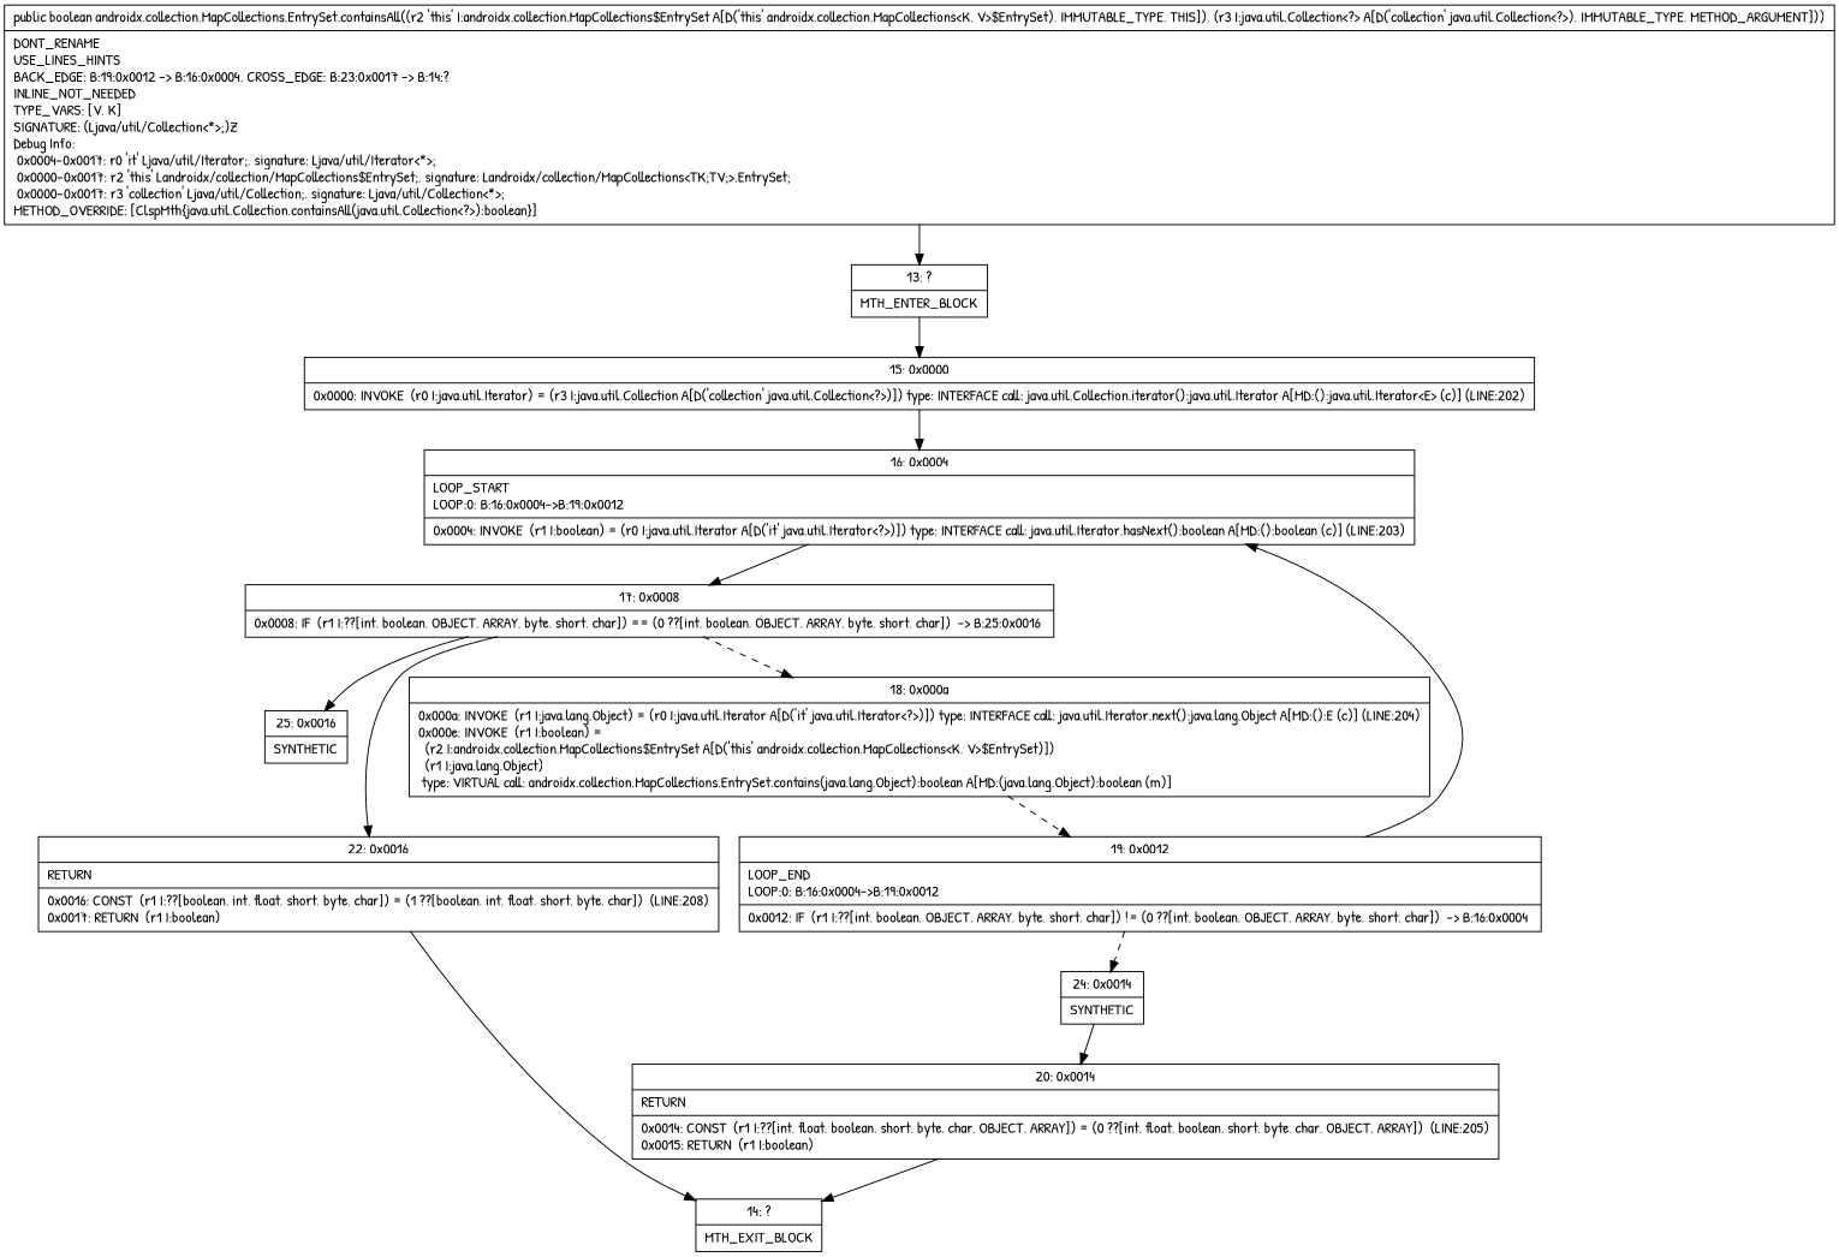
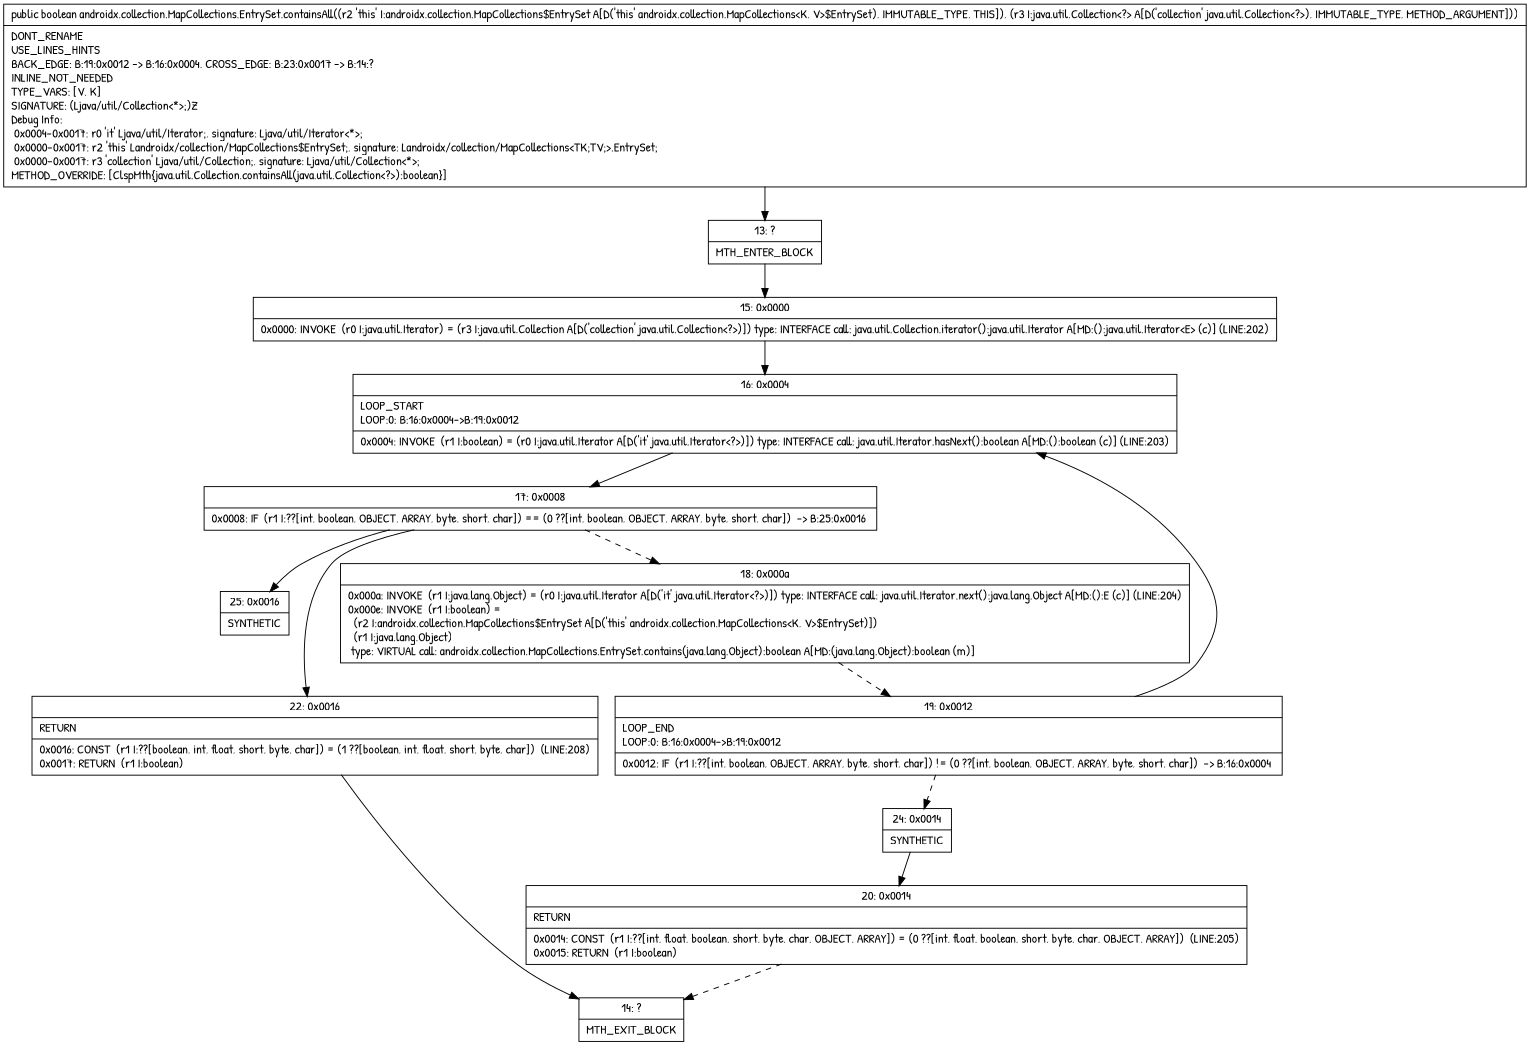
  digraph {
    fontname="Patrick Hand"
    node [fontname="Patrick Hand" shape=record]
    edge [fontname="Patrick Hand"]
    n1 [label="{13\:\ ?|MTH_ENTER_BLOCK\l}"]
    n2 [label="{15\:\ 0x0000|0x0000: INVOKE  (r0 I:java.util.Iterator) = (r3 I:java.util.Collection A[D('collection' java.util.Collection\<?\>)]) type: INTERFACE call: java.util.Collection.iterator():java.util.Iterator A[MD:():java.util.Iterator\<E\> (c)] (LINE:202)\l}"]
    n3 [label="{16\:\ 0x0004|LOOP_START\lLOOP:0: B:16:0x0004\-\>B:19:0x0012\l|0x0004: INVOKE  (r1 I:boolean) = (r0 I:java.util.Iterator A[D('it' java.util.Iterator\<?\>)]) type: INTERFACE call: java.util.Iterator.hasNext():boolean A[MD:():boolean (c)] (LINE:203)\l}"]
    n4 [label="{17\:\ 0x0008|0x0008: IF  (r1 I:??[int, boolean, OBJECT, ARRAY, byte, short, char]) == (0 ??[int, boolean, OBJECT, ARRAY, byte, short, char])  \-\> B:25:0x0016 \l}"]
    n5 [label="{18\:\ 0x000a|0x000a: INVOKE  (r1 I:java.lang.Object) = (r0 I:java.util.Iterator A[D('it' java.util.Iterator\<?\>)]) type: INTERFACE call: java.util.Iterator.next():java.lang.Object A[MD:():E (c)] (LINE:204)\l0x000e: INVOKE  (r1 I:boolean) = \l  (r2 I:androidx.collection.MapCollections$EntrySet A[D('this' androidx.collection.MapCollections\<K, V\>$EntrySet)])\l  (r1 I:java.lang.Object)\l type: VIRTUAL call: androidx.collection.MapCollections.EntrySet.contains(java.lang.Object):boolean A[MD:(java.lang.Object):boolean (m)]\l}"]
    n6 [label="{25\:\ 0x0016|SYNTHETIC\l}"]
    n7 [label="{22\:\ 0x0016|RETURN\l|0x0016: CONST  (r1 I:??[boolean, int, float, short, byte, char]) = (1 ??[boolean, int, float, short, byte, char])  (LINE:208)\l0x0017: RETURN  (r1 I:boolean) \l}"]
    n8 [label="{19\:\ 0x0012|LOOP_END\lLOOP:0: B:16:0x0004\-\>B:19:0x0012\l|0x0012: IF  (r1 I:??[int, boolean, OBJECT, ARRAY, byte, short, char]) != (0 ??[int, boolean, OBJECT, ARRAY, byte, short, char])  \-\> B:16:0x0004 \l}"]
    n9 [label="{24\:\ 0x0014|SYNTHETIC\l}"]
    n10 [label="{20\:\ 0x0014|RETURN\l|0x0014: CONST  (r1 I:??[int, float, boolean, short, byte, char, OBJECT, ARRAY]) = (0 ??[int, float, boolean, short, byte, char, OBJECT, ARRAY])  (LINE:205)\l0x0015: RETURN  (r1 I:boolean) \l}"]
    n11 [label="{14\:\ ?|MTH_EXIT_BLOCK\l}"]
    n12 [label="{public boolean androidx.collection.MapCollections.EntrySet.containsAll((r2 'this' I:androidx.collection.MapCollections$EntrySet A[D('this' androidx.collection.MapCollections\<K, V\>$EntrySet), IMMUTABLE_TYPE, THIS]), (r3 I:java.util.Collection\<?\> A[D('collection' java.util.Collection\<?\>), IMMUTABLE_TYPE, METHOD_ARGUMENT]))  | DONT_RENAME\lUSE_LINES_HINTS\lBACK_EDGE: B:19:0x0012 \-\> B:16:0x0004, CROSS_EDGE: B:23:0x0017 \-\> B:14:?\lINLINE_NOT_NEEDED\lTYPE_VARS: [V, K]\lSIGNATURE: (Ljava\/util\/Collection\<*\>;)Z\lDebug Info:\l  0x0004\-0x0017: r0 'it' Ljava\/util\/Iterator;, signature: Ljava\/util\/Iterator\<*\>;\l  0x0000\-0x0017: r2 'this' Landroidx\/collection\/MapCollections$EntrySet;, signature: Landroidx\/collection\/MapCollections\<TK;TV;\>.EntrySet;\l  0x0000\-0x0017: r3 'collection' Ljava\/util\/Collection;, signature: Ljava\/util\/Collection\<*\>;\lMETHOD_OVERRIDE: [ClspMth\{java.util.Collection.containsAll(java.util.Collection\<?\>):boolean\}]\l}"]
    n1 -> n2
    n2 -> n3
    n3 -> n4
    n4 -> n5 [style=dashed]
    n4 -> n6
    n4 -> n7
    n5 -> n8 [style=dashed]
    n7 -> n11
    n8 -> n3
    n8 -> n9 [style=dashed]
    n9 -> n10
-   n10 -> n11
+   n10 -> n11 [style=dashed]
    n12 -> n1
  }
